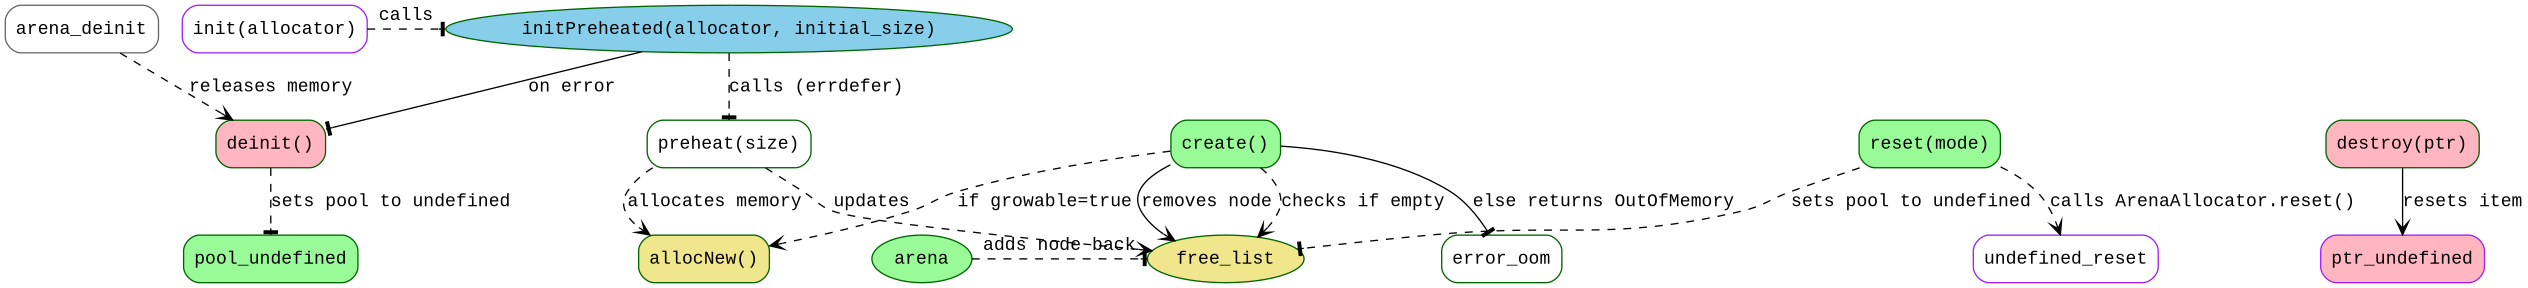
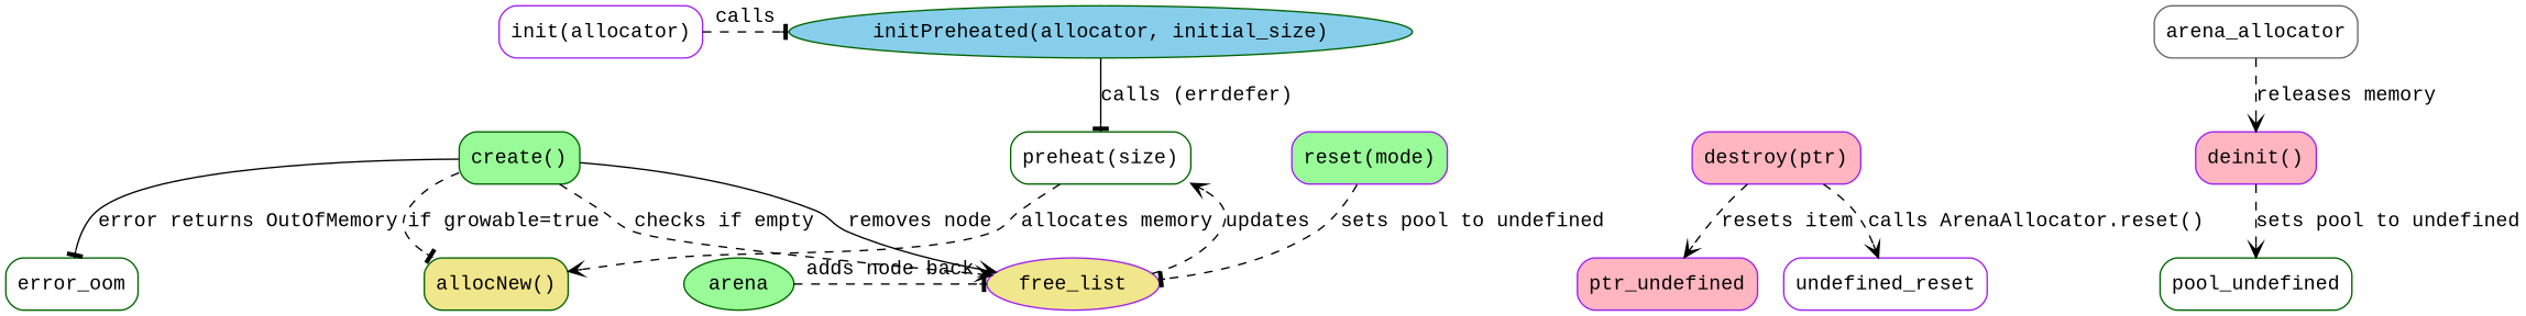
  digraph {
    fontname="Liberation Mono"
    rankdir=TB
    node [color=darkgreen fillcolor=white fontname="Liberation Mono" shape=rectangle style="rounded,filled"]
    edge [arrowhead=vee fontname="Liberation Mono" style=dashed]
    n1 [color=purple label="init(allocator)"]
    n2 [fillcolor=skyblue label="initPreheated(allocator, initial_size)" shape=ellipse]
    n3 [fillcolor=palegreen label="create()"]
-   n4 [fillcolor=lightpink label="destroy(ptr)"]
+   n4 [color=purple fillcolor=lightpink label="destroy(ptr)"]
    n5 [label="preheat(size)"]
-   n6 [fillcolor=palegreen label="reset(mode)"]
-   n7 [fillcolor=khaki label=free_list shape=ellipse]
+   n6 [color=purple fillcolor=palegreen label="reset(mode)"]
+   n7 [color=purple fillcolor=khaki label=free_list shape=ellipse]
    n8 [fillcolor=palegreen label=arena shape=ellipse]
-   n9 [fillcolor=lightpink label="deinit()"]
+   n9 [color=purple fillcolor=lightpink label="deinit()"]
    n10 [fillcolor=khaki label="allocNew()"]
    error_oom
    ptr_undefined [color=purple fillcolor=lightpink]
    n13 [color=purple label=undefined_reset]
-   pool_undefined [fillcolor=palegreen]
-   arena_deinit [color=gray40]
+   pool_undefined
+   arena_deinit [color=gray40 label=arena_allocator]
    subgraph sub_1 {
      rank=same
      n1
      n2
    }
    subgraph sub_2 {
      rank=same
      n3
      n4
    }
    subgraph sub_3 {
      rank=same
      n5
      n6
    }
    subgraph sub_4 {
      rank=same
      n7
      n8
    }
    n1 -> n2 [arrowhead=tee label=calls]
-   n2 -> n5 [arrowhead=tee label="calls (errdefer)"]
-   n2 -> n9 [arrowhead=tee label="on error" style=solid]
+   n2 -> n5 [arrowhead=tee label="calls (errdefer)" style=solid]
    n3 -> n7 [label="checks if empty"]
    n3 -> n7 [label="removes node" style=solid]
-   n3 -> n10 [label="if growable=true"]
-   n3 -> error_oom [arrowhead=tee label="else returns OutOfMemory" style=solid]
-   n4 -> ptr_undefined [label="resets item" style=solid]
-   n5 -> n7 [label=updates]
+   n3 -> n10 [arrowhead=tee label="if growable=true"]
+   n3 -> error_oom [arrowhead=tee label="error returns OutOfMemory" style=solid]
+   n4 -> ptr_undefined [label="resets item"]
+   n7 -> n5 [label=updates]
    n5 -> n10 [label="allocates memory"]
    n6 -> n7 [arrowhead=tee label="sets pool to undefined"]
-   n6 -> n13 [label="calls ArenaAllocator.reset()"]
+   n4 -> n13 [label="calls ArenaAllocator.reset()"]
    n8 -> n7 [arrowhead=tee label="adds node back"]
-   n9 -> pool_undefined [arrowhead=tee label="sets pool to undefined"]
+   n9 -> pool_undefined [label="sets pool to undefined"]
    arena_deinit -> n9 [label="releases memory"]
  }
